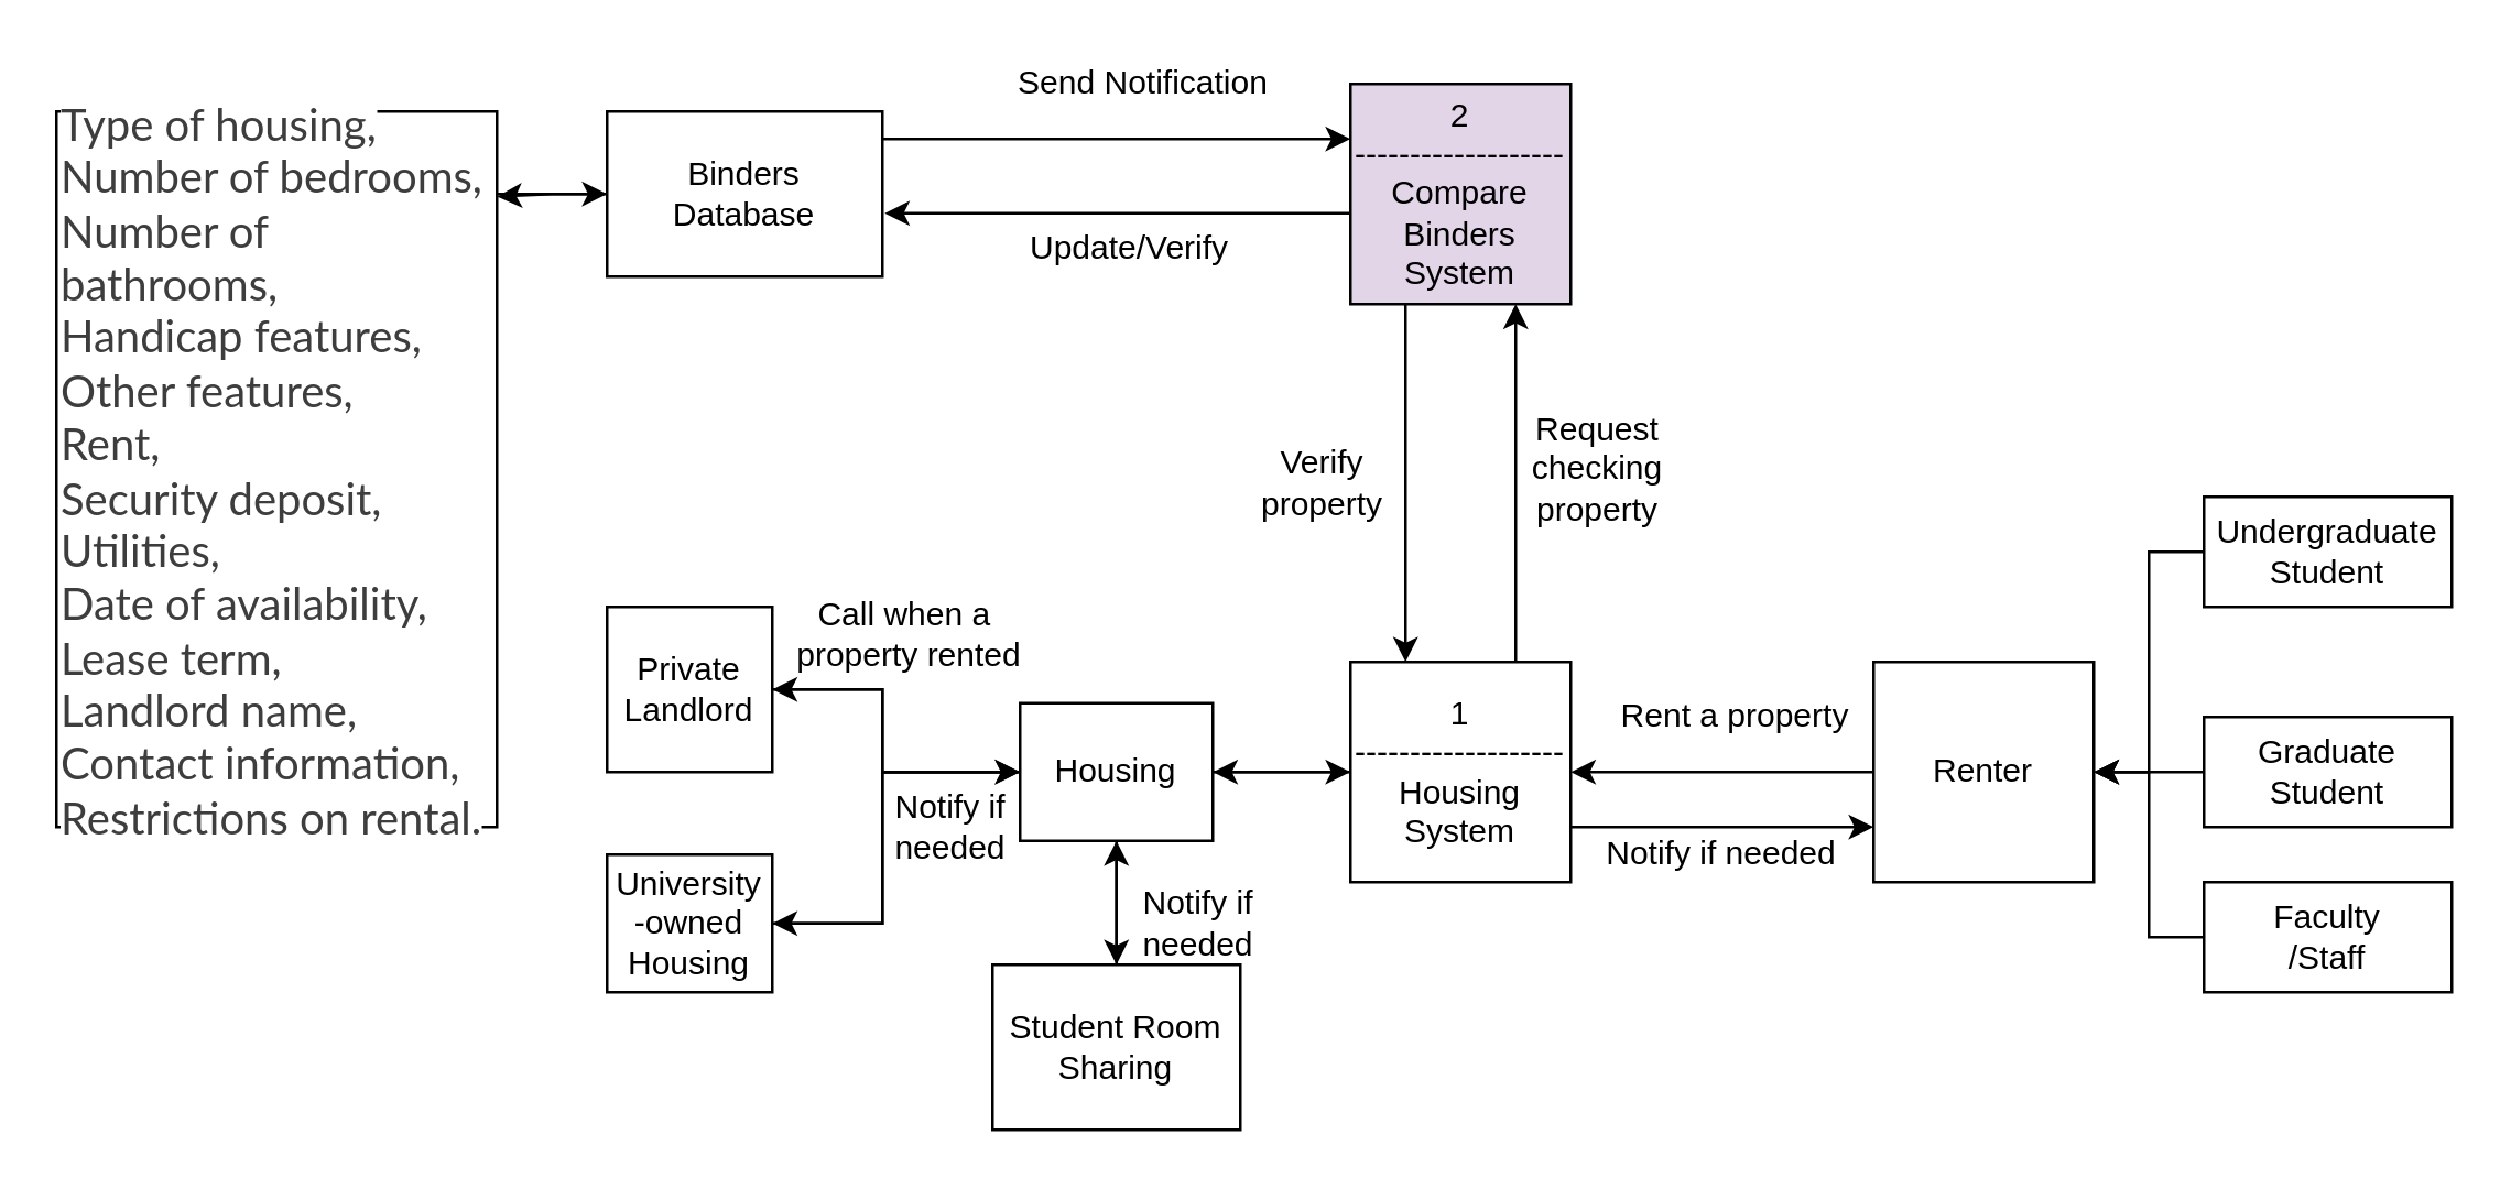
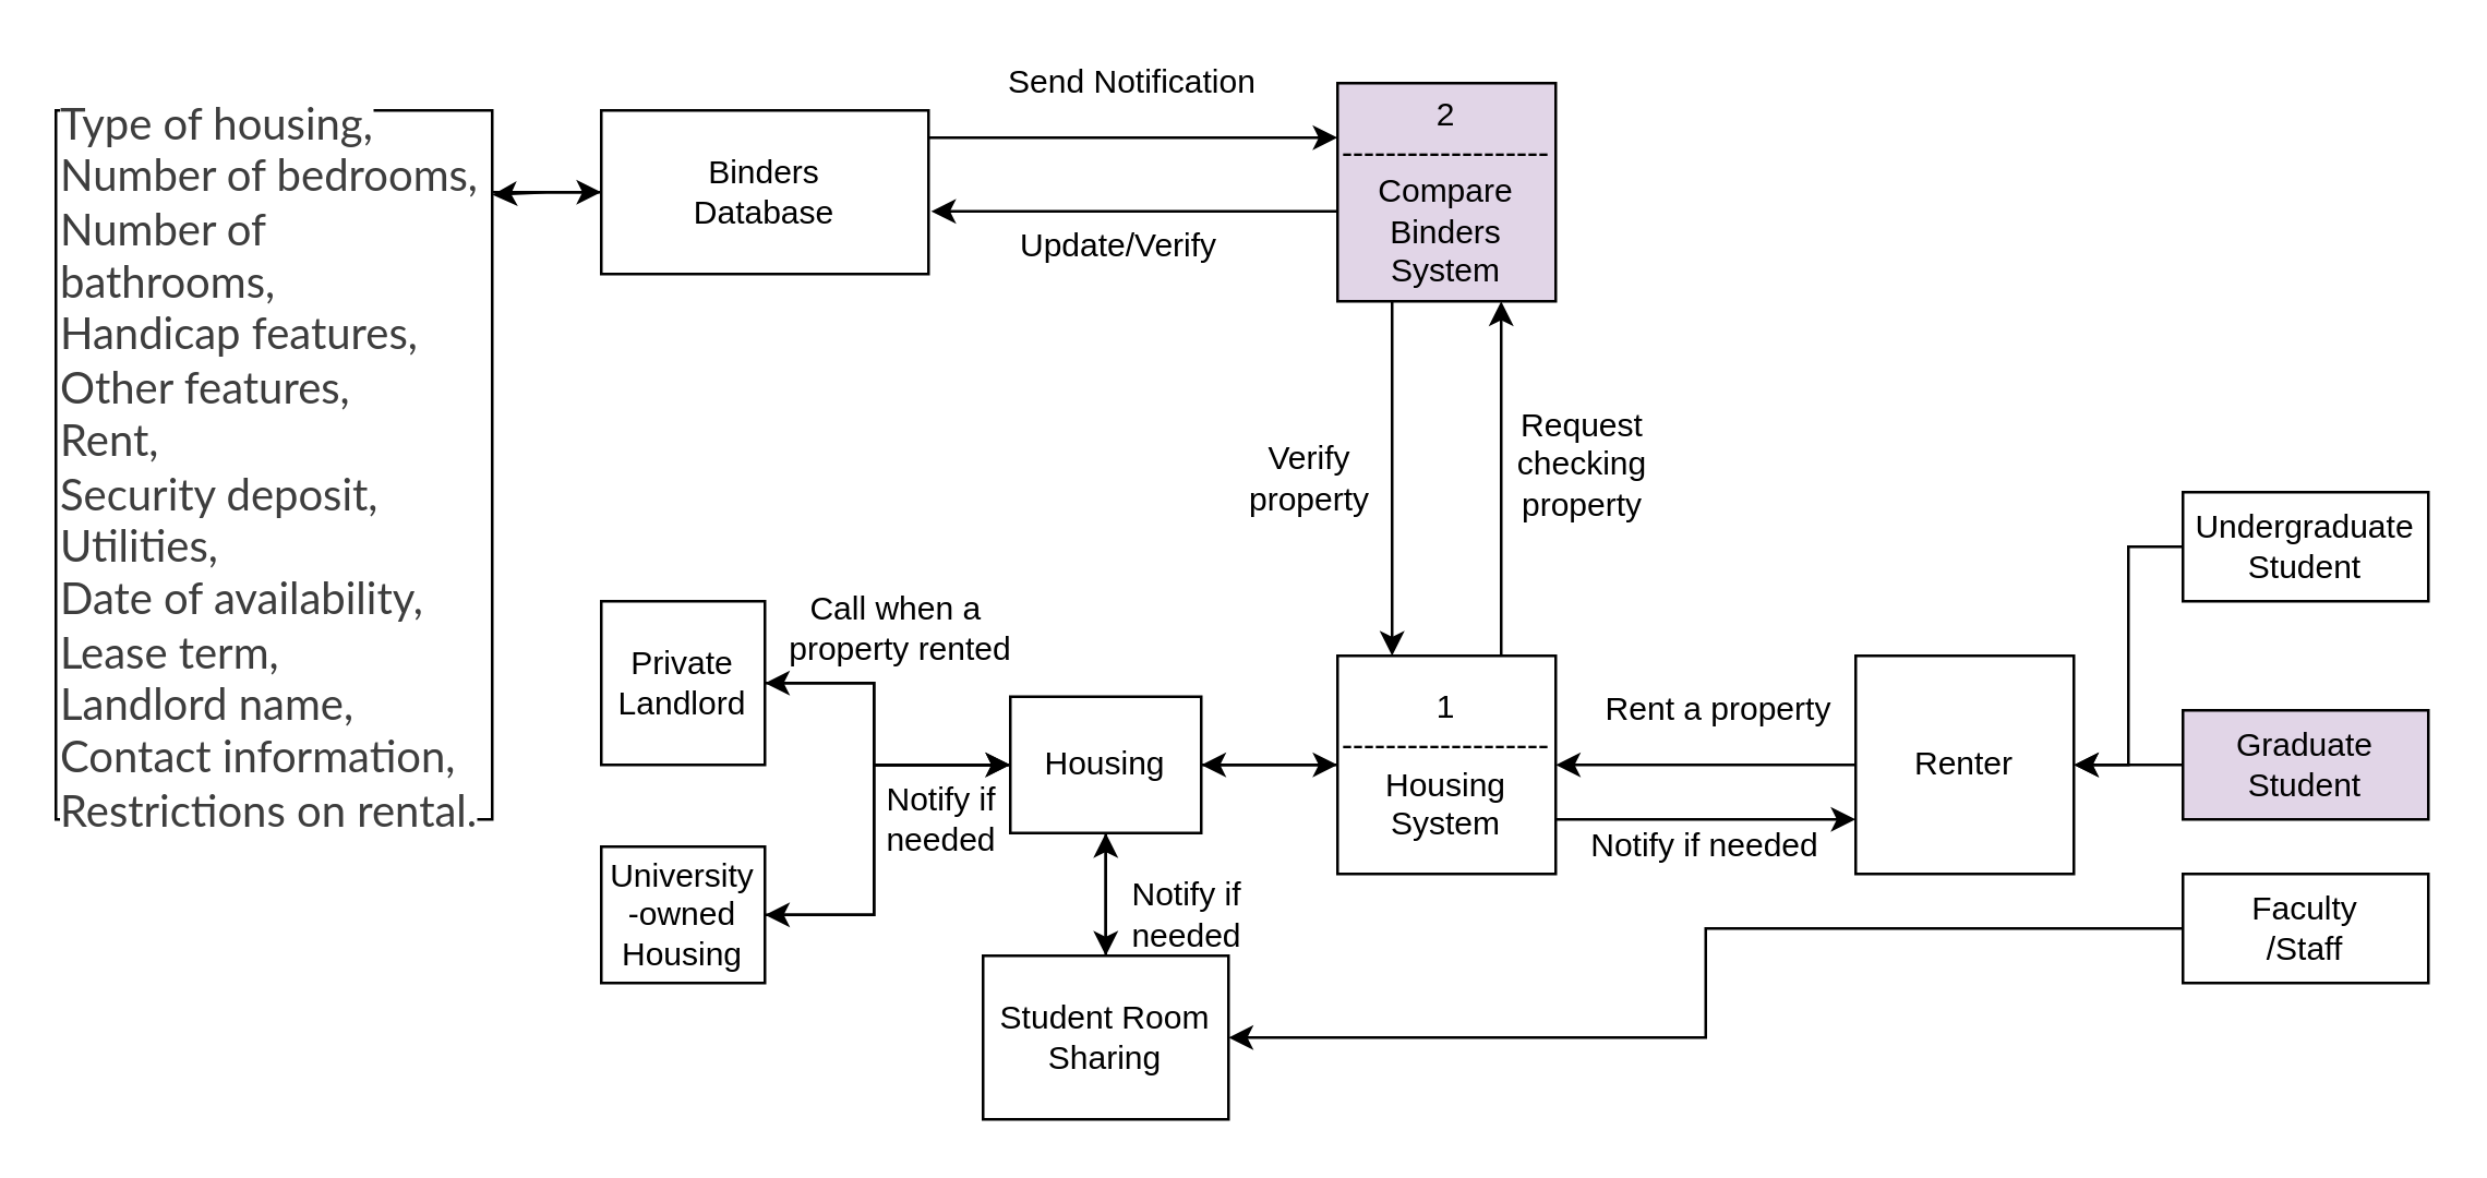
  <mxCell id="0" />
  <mxCell id="1" parent="0" />
  <mxCell id="2" style="edgeStyle=orthogonalEdgeStyle;rounded=0;orthogonalLoop=1;jettySize=auto;html=1;entryX=0.75;entryY=1;entryDx=0;entryDy=0;exitX=0.75;exitY=0;exitDx=0;exitDy=0;" edge="1" parent="1" source="5" target="12"><mxGeometry relative="1" as="geometry" /></mxCell>
  <mxCell id="3" style="edgeStyle=orthogonalEdgeStyle;rounded=0;orthogonalLoop=1;jettySize=auto;html=1;entryX=0;entryY=0.75;entryDx=0;entryDy=0;exitX=1;exitY=0.75;exitDx=0;exitDy=0;" edge="1" parent="1" source="5" target="9"><mxGeometry relative="1" as="geometry" /></mxCell>
  <mxCell id="4" style="edgeStyle=orthogonalEdgeStyle;rounded=0;orthogonalLoop=1;jettySize=auto;html=1;entryX=1;entryY=0.5;entryDx=0;entryDy=0;" edge="1" parent="1" source="5" target="33"><mxGeometry relative="1" as="geometry" /></mxCell>
  <mxCell id="5" value="1&lt;br&gt;-------------------&lt;br&gt;Housing&lt;br&gt;System" style="whiteSpace=wrap;html=1;aspect=fixed;" vertex="1" parent="1"><mxGeometry x="490" y="240" width="80" height="80" as="geometry" /></mxCell>
  <mxCell id="6" style="edgeStyle=orthogonalEdgeStyle;rounded=0;orthogonalLoop=1;jettySize=auto;html=1;entryX=0;entryY=0.5;entryDx=0;entryDy=0;" edge="1" parent="1" source="7" target="33"><mxGeometry relative="1" as="geometry"><mxPoint x="340" y="270" as="targetPoint" /><Array as="points"><mxPoint x="320" y="250" /><mxPoint x="320" y="280" /></Array></mxGeometry></mxCell>
  <mxCell id="7" value="Private&lt;br&gt;Landlord" style="whiteSpace=wrap;html=1;aspect=fixed;" vertex="1" parent="1"><mxGeometry x="220" y="220" width="60" height="60" as="geometry" /></mxCell>
  <mxCell id="8" style="edgeStyle=orthogonalEdgeStyle;rounded=0;orthogonalLoop=1;jettySize=auto;html=1;entryX=1;entryY=0.5;entryDx=0;entryDy=0;" edge="1" parent="1" source="9" target="5"><mxGeometry relative="1" as="geometry" /></mxCell>
  <mxCell id="9" value="Renter" style="whiteSpace=wrap;html=1;aspect=fixed;" vertex="1" parent="1"><mxGeometry x="680" y="240" width="80" height="80" as="geometry" /></mxCell>
  <mxCell id="10" style="edgeStyle=orthogonalEdgeStyle;rounded=0;orthogonalLoop=1;jettySize=auto;html=1;" edge="1" parent="1" source="12"><mxGeometry relative="1" as="geometry"><mxPoint x="510" y="240" as="targetPoint" /><Array as="points"><mxPoint x="510" y="240" /></Array></mxGeometry></mxCell>
  <mxCell id="11" style="edgeStyle=orthogonalEdgeStyle;rounded=0;orthogonalLoop=1;jettySize=auto;html=1;entryX=1.008;entryY=0.617;entryDx=0;entryDy=0;entryPerimeter=0;" edge="1" parent="1" source="12" target="19"><mxGeometry relative="1" as="geometry"><Array as="points"><mxPoint x="341" y="77" /><mxPoint x="341" y="77" /></Array></mxGeometry></mxCell>
  <mxCell id="12" value="2&lt;br&gt;-------------------&lt;br&gt;Compare&lt;br&gt;Binders&lt;br&gt;System" style="whiteSpace=wrap;html=1;aspect=fixed;fillColor=#e1d5e7;" vertex="1" parent="1"><mxGeometry x="490" y="30" width="80" height="80" as="geometry" /></mxCell>
  <mxCell id="13" value="Call when a&amp;nbsp; property rented" style="text;html=1;strokeColor=none;fillColor=none;align=center;verticalAlign=middle;whiteSpace=wrap;rounded=0;" vertex="1" parent="1"><mxGeometry x="280" y="220" width="100" height="20" as="geometry" /></mxCell>
  <mxCell id="14" value="Rent a property" style="text;html=1;strokeColor=none;fillColor=none;align=center;verticalAlign=middle;whiteSpace=wrap;rounded=0;" vertex="1" parent="1"><mxGeometry x="580" y="250" width="100" height="20" as="geometry" /></mxCell>
  <mxCell id="15" value="Request&lt;br&gt;checking&lt;br&gt;property" style="text;html=1;strokeColor=none;fillColor=none;align=center;verticalAlign=middle;whiteSpace=wrap;rounded=0;" vertex="1" parent="1"><mxGeometry x="560" y="120" width="40" height="100" as="geometry" /></mxCell>
  <mxCell id="16" value="Verify&lt;br&gt;property" style="text;html=1;strokeColor=none;fillColor=none;align=center;verticalAlign=middle;whiteSpace=wrap;rounded=0;" vertex="1" parent="1"><mxGeometry x="460" y="120" width="40" height="110" as="geometry" /></mxCell>
  <mxCell id="17" style="edgeStyle=orthogonalEdgeStyle;rounded=0;orthogonalLoop=1;jettySize=auto;html=1;" edge="1" parent="1" source="19"><mxGeometry relative="1" as="geometry"><mxPoint x="490" y="50" as="targetPoint" /><Array as="points"><mxPoint x="490" y="50" /></Array></mxGeometry></mxCell>
  <mxCell id="18" style="edgeStyle=orthogonalEdgeStyle;rounded=0;orthogonalLoop=1;jettySize=auto;html=1;entryX=1;entryY=0.119;entryDx=0;entryDy=0;entryPerimeter=0;" edge="1" parent="1" source="19" target="42"><mxGeometry relative="1" as="geometry"><Array as="points" /></mxGeometry></mxCell>
- <mxCell id="19" value="Binders&lt;br&gt;Database" style="rounded=0;whiteSpace=wrap;html=1;" vertex="1" parent="1"><mxGeometry x="220" y="40" width="100" height="60" as="geometry" /></mxCell>
+ <mxCell id="19" value="Binders&lt;br&gt;Database" style="rounded=0;whiteSpace=wrap;html=1;" vertex="1" parent="1"><mxGeometry x="220" y="40" width="120" height="60" as="geometry" /></mxCell>
  <mxCell id="20" value="Update/Verify" style="text;html=1;strokeColor=none;fillColor=none;align=center;verticalAlign=middle;whiteSpace=wrap;rounded=0;" vertex="1" parent="1"><mxGeometry x="390" y="80" width="40" height="20" as="geometry" /></mxCell>
  <mxCell id="21" value="Send Notification" style="text;html=1;strokeColor=none;fillColor=none;align=center;verticalAlign=middle;whiteSpace=wrap;rounded=0;" vertex="1" parent="1"><mxGeometry x="360" y="20" width="110" height="20" as="geometry" /></mxCell>
  <mxCell id="22" style="edgeStyle=orthogonalEdgeStyle;rounded=0;orthogonalLoop=1;jettySize=auto;html=1;entryX=1;entryY=0.5;entryDx=0;entryDy=0;" edge="1" parent="1" source="23" target="9"><mxGeometry relative="1" as="geometry" /></mxCell>
  <mxCell id="23" value="Undergraduate&lt;br&gt;Student" style="rounded=0;whiteSpace=wrap;html=1;" vertex="1" parent="1"><mxGeometry x="800" y="180" width="90" height="40" as="geometry" /></mxCell>
  <mxCell id="24" style="edgeStyle=orthogonalEdgeStyle;rounded=0;orthogonalLoop=1;jettySize=auto;html=1;" edge="1" parent="1" source="25"><mxGeometry relative="1" as="geometry"><mxPoint x="760" y="280" as="targetPoint" /></mxGeometry></mxCell>
- <mxCell id="25" value="Graduate&lt;br&gt;Student" style="rounded=0;whiteSpace=wrap;html=1;" vertex="1" parent="1"><mxGeometry x="800" y="260" width="90" height="40" as="geometry" /></mxCell>
- <mxCell id="26" style="edgeStyle=orthogonalEdgeStyle;rounded=0;orthogonalLoop=1;jettySize=auto;html=1;entryX=1;entryY=0.5;entryDx=0;entryDy=0;" edge="1" parent="1" source="27" target="9"><mxGeometry relative="1" as="geometry" /></mxCell>
+ <mxCell id="25" value="Graduate&lt;br&gt;Student" style="rounded=0;whiteSpace=wrap;html=1;fillColor=#e1d5e7;" vertex="1" parent="1"><mxGeometry x="800" y="260" width="90" height="40" as="geometry" /></mxCell>
+ <mxCell id="26" style="edgeStyle=orthogonalEdgeStyle;rounded=0;orthogonalLoop=1;jettySize=auto;html=1;" edge="1" parent="1" source="27" target="38"><mxGeometry relative="1" as="geometry" /></mxCell>
  <mxCell id="27" value="Faculty&lt;br&gt;/Staff" style="rounded=0;whiteSpace=wrap;html=1;" vertex="1" parent="1"><mxGeometry x="800" y="320" width="90" height="40" as="geometry" /></mxCell>
  <mxCell id="28" value="Notify if needed" style="text;html=1;strokeColor=none;fillColor=none;align=center;verticalAlign=middle;whiteSpace=wrap;rounded=0;" vertex="1" parent="1"><mxGeometry x="580" y="300" width="90" height="20" as="geometry" /></mxCell>
  <mxCell id="29" style="edgeStyle=orthogonalEdgeStyle;rounded=0;orthogonalLoop=1;jettySize=auto;html=1;entryX=0;entryY=0.5;entryDx=0;entryDy=0;" edge="1" parent="1" source="33" target="5"><mxGeometry relative="1" as="geometry" /></mxCell>
  <mxCell id="30" style="edgeStyle=orthogonalEdgeStyle;rounded=0;orthogonalLoop=1;jettySize=auto;html=1;" edge="1" parent="1" source="33"><mxGeometry relative="1" as="geometry"><mxPoint x="280" y="250" as="targetPoint" /><Array as="points"><mxPoint x="320" y="280" /><mxPoint x="320" y="250" /></Array></mxGeometry></mxCell>
  <mxCell id="31" style="edgeStyle=orthogonalEdgeStyle;rounded=0;orthogonalLoop=1;jettySize=auto;html=1;entryX=1;entryY=0.5;entryDx=0;entryDy=0;" edge="1" parent="1" source="33" target="35"><mxGeometry relative="1" as="geometry"><Array as="points"><mxPoint x="320" y="280" /><mxPoint x="320" y="335" /></Array></mxGeometry></mxCell>
  <mxCell id="32" style="edgeStyle=orthogonalEdgeStyle;rounded=0;orthogonalLoop=1;jettySize=auto;html=1;" edge="1" parent="1" source="33" target="38"><mxGeometry relative="1" as="geometry" /></mxCell>
  <mxCell id="33" value="Housing" style="rounded=0;whiteSpace=wrap;html=1;" vertex="1" parent="1"><mxGeometry x="370" y="255" width="70" height="50" as="geometry" /></mxCell>
  <mxCell id="34" style="edgeStyle=orthogonalEdgeStyle;rounded=0;orthogonalLoop=1;jettySize=auto;html=1;entryX=0;entryY=0.5;entryDx=0;entryDy=0;" edge="1" parent="1" source="35" target="33"><mxGeometry relative="1" as="geometry"><Array as="points"><mxPoint x="320" y="335" /><mxPoint x="320" y="280" /></Array></mxGeometry></mxCell>
  <mxCell id="35" value="University&lt;br&gt;-owned&lt;br&gt;Housing" style="rounded=0;whiteSpace=wrap;html=1;" vertex="1" parent="1"><mxGeometry x="220" y="310" width="60" height="50" as="geometry" /></mxCell>
  <mxCell id="36" style="edgeStyle=orthogonalEdgeStyle;rounded=0;orthogonalLoop=1;jettySize=auto;html=1;exitX=0.5;exitY=1;exitDx=0;exitDy=0;" edge="1" parent="1" source="33" target="33"><mxGeometry relative="1" as="geometry" /></mxCell>
  <mxCell id="37" style="edgeStyle=orthogonalEdgeStyle;rounded=0;orthogonalLoop=1;jettySize=auto;html=1;entryX=0.5;entryY=1;entryDx=0;entryDy=0;" edge="1" parent="1" source="38" target="33"><mxGeometry relative="1" as="geometry"><mxPoint x="405" y="310" as="targetPoint" /></mxGeometry></mxCell>
  <mxCell id="38" value="Student Room&lt;br&gt;Sharing" style="rounded=0;whiteSpace=wrap;html=1;" vertex="1" parent="1"><mxGeometry x="360" y="350" width="90" height="60" as="geometry" /></mxCell>
  <mxCell id="39" value="Notify if &lt;br&gt;needed" style="text;html=1;strokeColor=none;fillColor=none;align=center;verticalAlign=middle;whiteSpace=wrap;rounded=0;" vertex="1" parent="1"><mxGeometry x="300" y="290" width="90" height="20" as="geometry" /></mxCell>
  <mxCell id="40" value="Notify if &lt;br&gt;needed" style="text;html=1;strokeColor=none;fillColor=none;align=center;verticalAlign=middle;whiteSpace=wrap;rounded=0;" vertex="1" parent="1"><mxGeometry x="390" y="325" width="90" height="20" as="geometry" /></mxCell>
  <mxCell id="41" style="edgeStyle=orthogonalEdgeStyle;rounded=0;orthogonalLoop=1;jettySize=auto;html=1;entryX=0;entryY=0.5;entryDx=0;entryDy=0;" edge="1" parent="1" source="42" target="19"><mxGeometry relative="1" as="geometry"><Array as="points"><mxPoint x="190" y="70" /><mxPoint x="190" y="70" /></Array></mxGeometry></mxCell>
  <mxCell id="42" value="&lt;span style=&quot;white-space: normal ; color: rgb(61 , 61 , 61) ; font-family: &amp;#34;lato&amp;#34; , &amp;#34;helvetica neue&amp;#34; , &amp;#34;helvetica&amp;#34; , &amp;#34;arial&amp;#34; , sans-serif ; font-size: 16px ; background-color: rgb(255 , 255 , 255)&quot;&gt;Type of housing,&lt;br&gt;Number of bedrooms, &lt;br&gt;Number of bathrooms, &lt;br&gt;Handicap features, &lt;br&gt;Other features, &lt;br&gt;Rent, &lt;br&gt;Security deposit, &lt;br&gt;Utilities, &lt;br&gt;Date of availability, &lt;br&gt;Lease term, &lt;br&gt;Landlord name,&lt;br&gt;Contact information, &lt;br&gt;Restrictions on rental.&lt;/span&gt;" style="rounded=0;whiteSpace=wrap;html=1;align=left;" vertex="1" parent="1"><mxGeometry x="20" y="40" width="160" height="260" as="geometry" /></mxCell>
